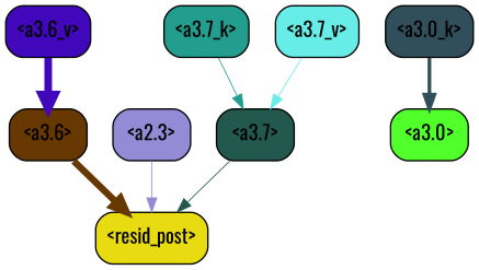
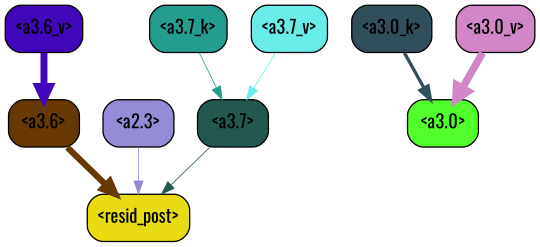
  strict digraph {
    fontname=Oswald
    splines=true
    node [color=black fontname=Oswald shape=box style="filled, rounded"]
    edge [fontname=Oswald penwidth=0.6]
    "<a3.7>" [fillcolor="#22584d"]
    "<resid_post>" [fillcolor="#e8db12"]
    "<a3.6>" [fillcolor="#683803"]
    "<a3.0>" [fillcolor="#51ff2b"]
    "<a2.3>" [fillcolor="#948bd6"]
    "<a3.7_k>" [fillcolor="#239d8e"]
    "<a3.0_k>" [fillcolor="#314e5b"]
    "<a3.7_v>" [fillcolor="#68ece8"]
    "<a3.6_v>" [fillcolor="#4007bb"]
+   "<a3.0_v>" [fillcolor="#d286c5"]
    "<a3.7>" -> "<resid_post>" [color="#22584d"]
    "<a3.6>" -> "<resid_post>" [color="#683803" penwidth=4.751592040061951]
    "<a2.3>" -> "<resid_post>" [color="#948bd6"]
    "<a3.7_k>" -> "<a3.7>" [color="#239d8e"]
    "<a3.0_k>" -> "<a3.0>" [color="#314e5b" penwidth=2.520303964614868]
    "<a3.7_v>" -> "<a3.7>" [color="#68ece8"]
    "<a3.6_v>" -> "<a3.6>" [color="#4007bb" penwidth=5.297133803367615]
+   "<a3.0_v>" -> "<a3.0>" [color="#d286c5" penwidth=5.680712580680847]
  }
